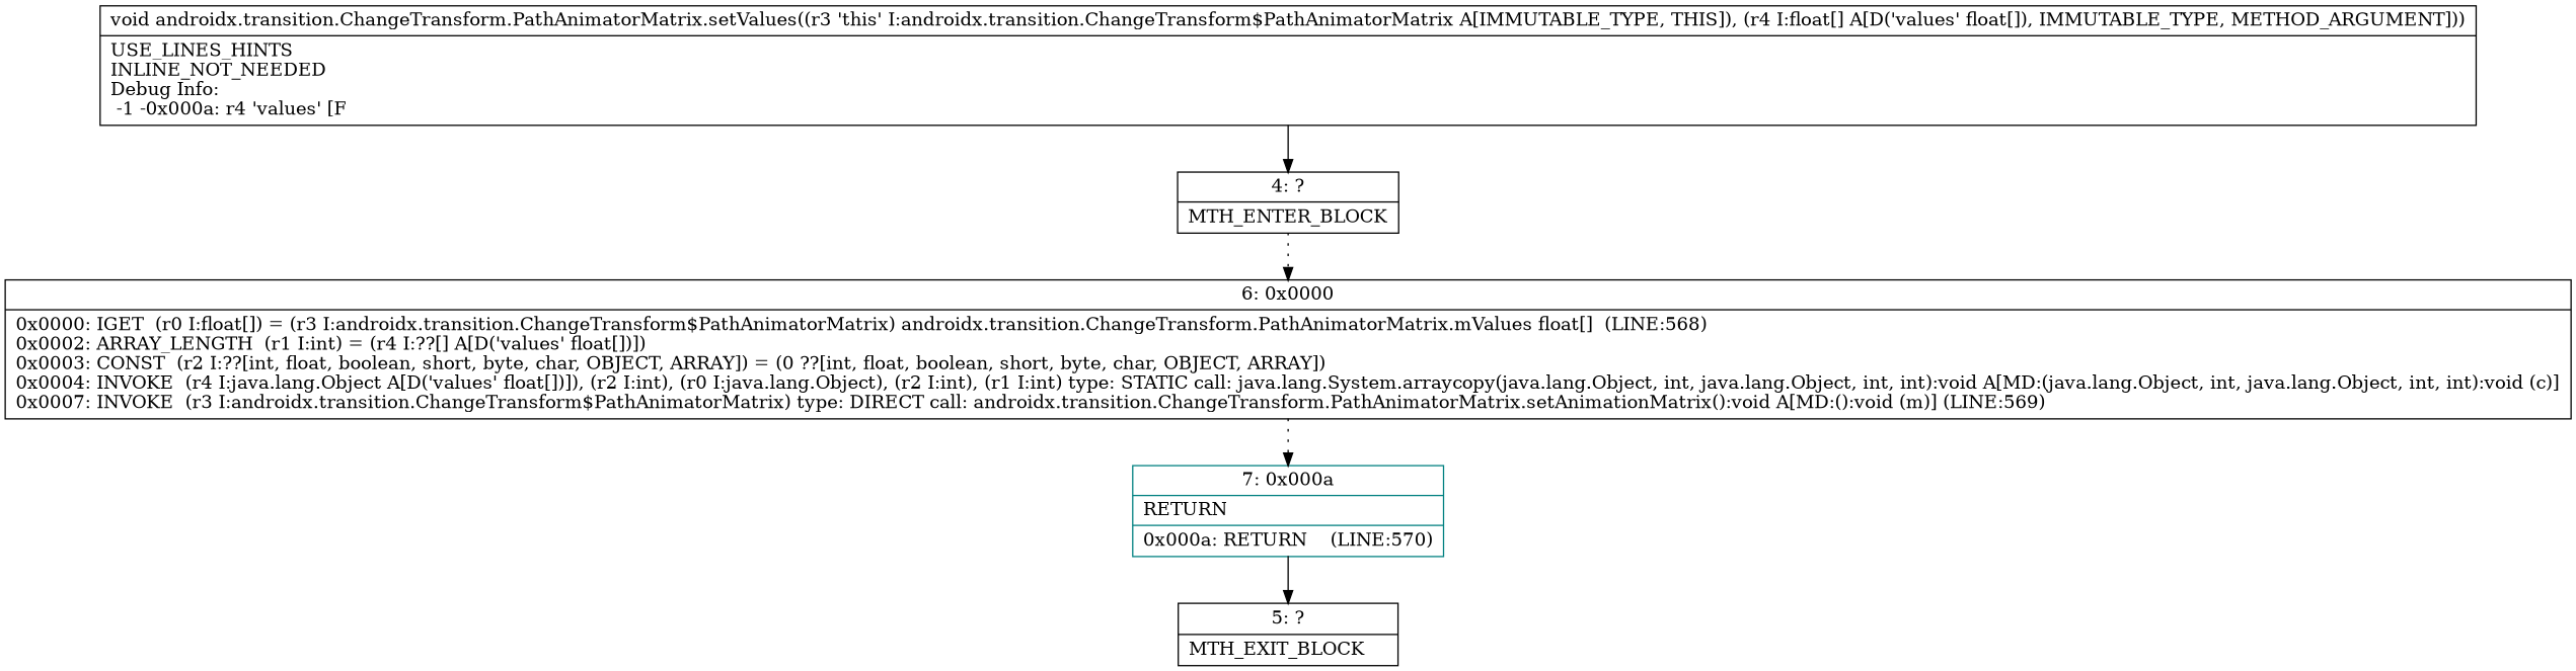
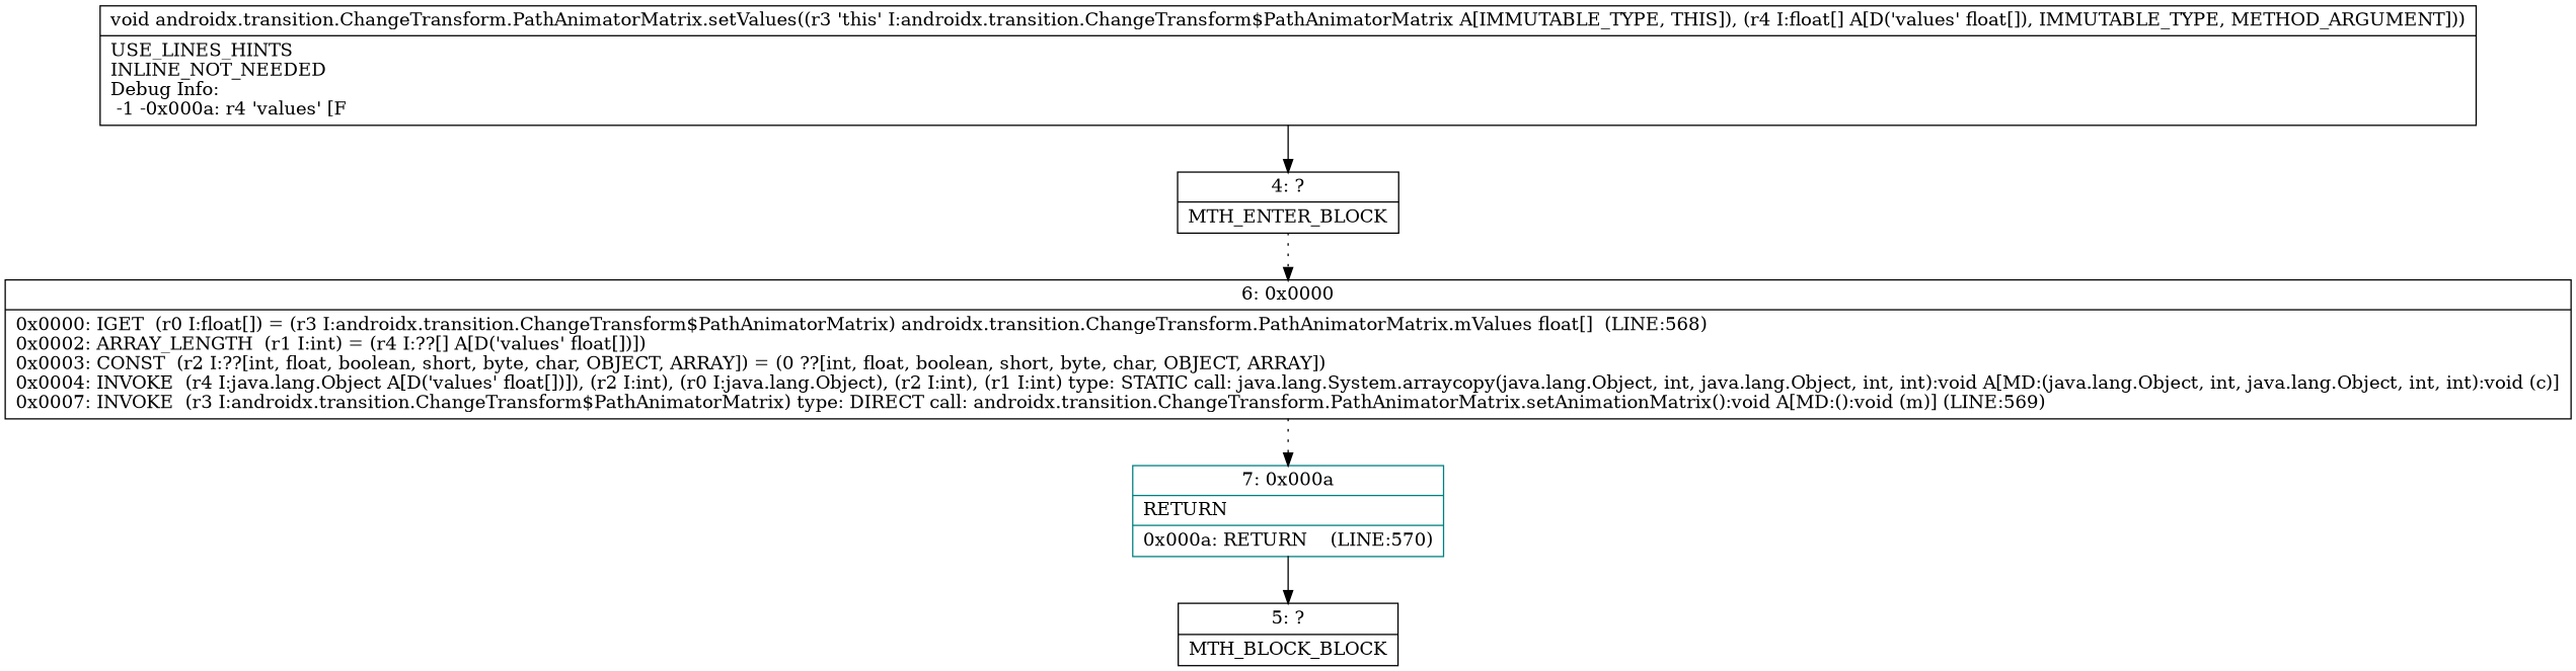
  digraph {
    node [color=black shape=record]
    edge [style=dotted]
    n1 [label="{4\:\ ?|MTH_ENTER_BLOCK\l}"]
    n2 [label="{6\:\ 0x0000|0x0000: IGET  (r0 I:float[]) = (r3 I:androidx.transition.ChangeTransform$PathAnimatorMatrix) androidx.transition.ChangeTransform.PathAnimatorMatrix.mValues float[]  (LINE:568)\l0x0002: ARRAY_LENGTH  (r1 I:int) = (r4 I:??[] A[D('values' float[])]) \l0x0003: CONST  (r2 I:??[int, float, boolean, short, byte, char, OBJECT, ARRAY]) = (0 ??[int, float, boolean, short, byte, char, OBJECT, ARRAY]) \l0x0004: INVOKE  (r4 I:java.lang.Object A[D('values' float[])]), (r2 I:int), (r0 I:java.lang.Object), (r2 I:int), (r1 I:int) type: STATIC call: java.lang.System.arraycopy(java.lang.Object, int, java.lang.Object, int, int):void A[MD:(java.lang.Object, int, java.lang.Object, int, int):void (c)]\l0x0007: INVOKE  (r3 I:androidx.transition.ChangeTransform$PathAnimatorMatrix) type: DIRECT call: androidx.transition.ChangeTransform.PathAnimatorMatrix.setAnimationMatrix():void A[MD:():void (m)] (LINE:569)\l}"]
    n3 [color=teal label="{7\:\ 0x000a|RETURN\l|0x000a: RETURN    (LINE:570)\l}"]
-   n4 [label="{5\:\ ?|MTH_EXIT_BLOCK\l}"]
+   n4 [label="{5\:\ ?|MTH_BLOCK_BLOCK\l}"]
    n5 [label="{void androidx.transition.ChangeTransform.PathAnimatorMatrix.setValues((r3 'this' I:androidx.transition.ChangeTransform$PathAnimatorMatrix A[IMMUTABLE_TYPE, THIS]), (r4 I:float[] A[D('values' float[]), IMMUTABLE_TYPE, METHOD_ARGUMENT]))  | USE_LINES_HINTS\lINLINE_NOT_NEEDED\lDebug Info:\l  \-1 \-0x000a: r4 'values' [F\l}"]
    n1 -> n2
    n2 -> n3
    n3 -> n4 [style=solid]
    n5 -> n1 [style=solid]
  }
